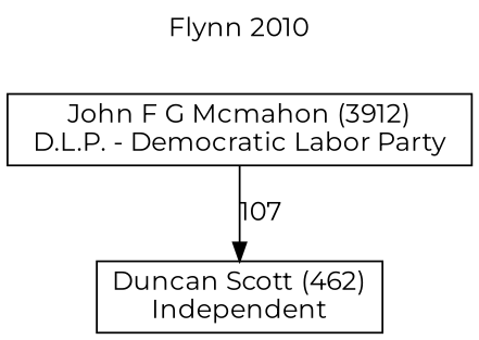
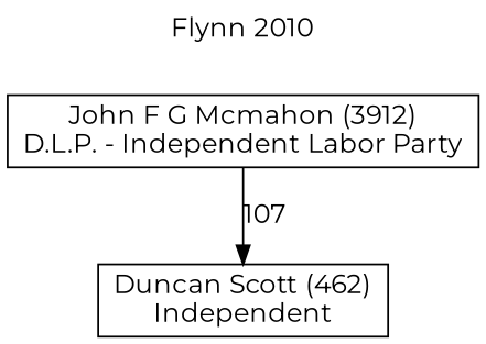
  digraph {
    label="Flynn 2010"
    labelloc=t
    mclimit=10
    fontname=Montserrat
    node [shape=box fontname=Montserrat]
    n1 [label="Duncan Scott (462)\nIndependent"]
-   n2 [label="John F G Mcmahon (3912)\nD.L.P. - Democratic Labor Party"]
+   n2 [label="John F G Mcmahon (3912)\nD.L.P. - Independent Labor Party"]
    n2 -> n1 [label=107 fontname=Montserrat]
  }
